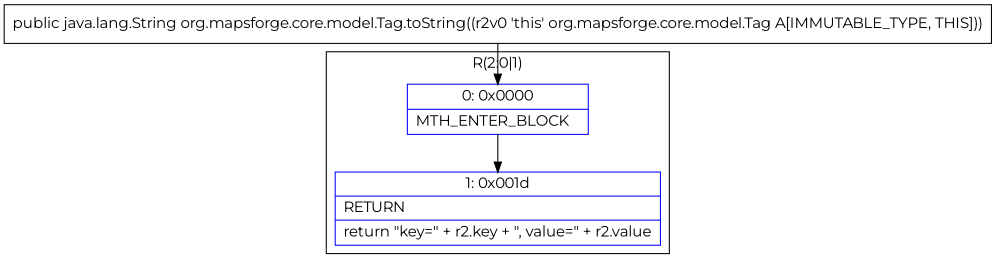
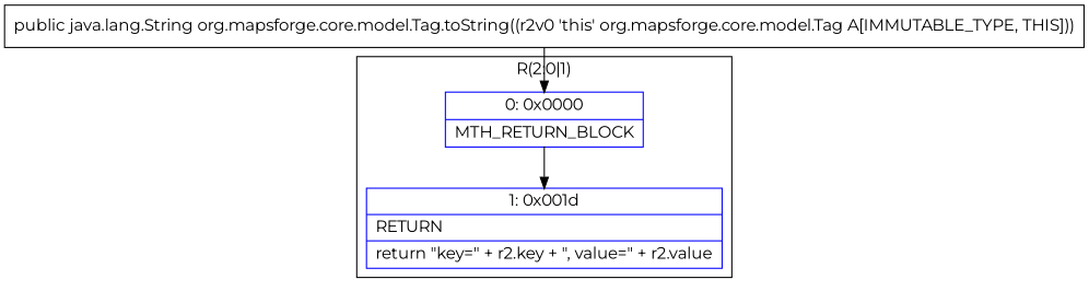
  digraph {
    fontname=Montserrat
    node [color=blue shape=record fontname=Montserrat]
    edge [fontname=Montserrat]
-   n1 [label="{0\:\ 0x0000|MTH_ENTER_BLOCK\l}"]
+   n1 [label="{0\:\ 0x0000|MTH_RETURN_BLOCK\l}"]
    n2 [label="{1\:\ 0x001d|RETURN\l|return \"key=\" + r2.key + \", value=\" + r2.value\l}"]
    n3 [label="{public java.lang.String org.mapsforge.core.model.Tag.toString((r2v0 'this' org.mapsforge.core.model.Tag A[IMMUTABLE_TYPE, THIS])) }" color=""]
    subgraph cluster_1 {
      label="R(2:0|1)"
      n1
      n2
    }
    n1 -> n2
    n3 -> n1
  }
